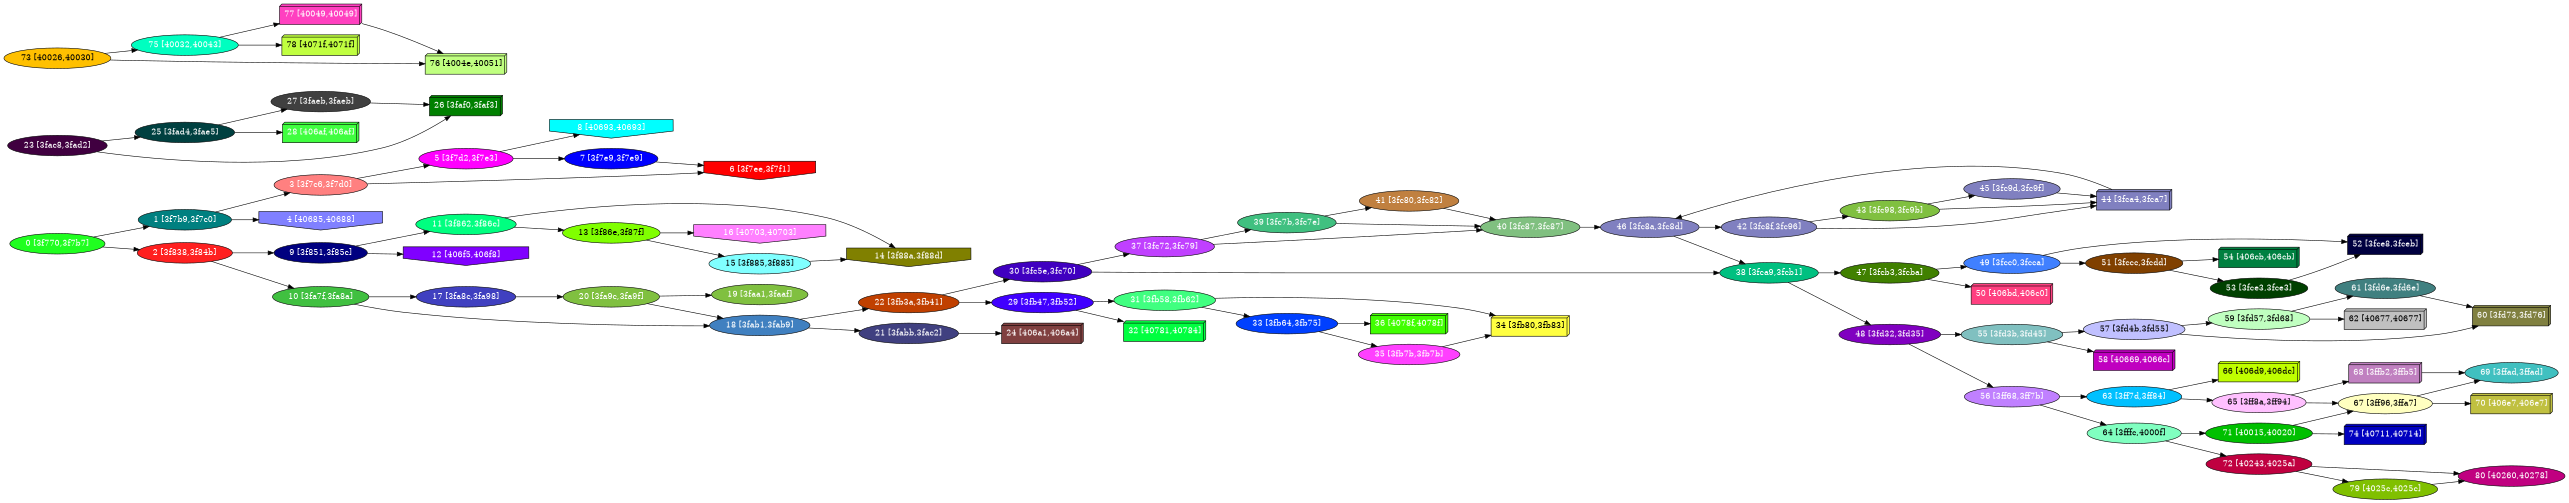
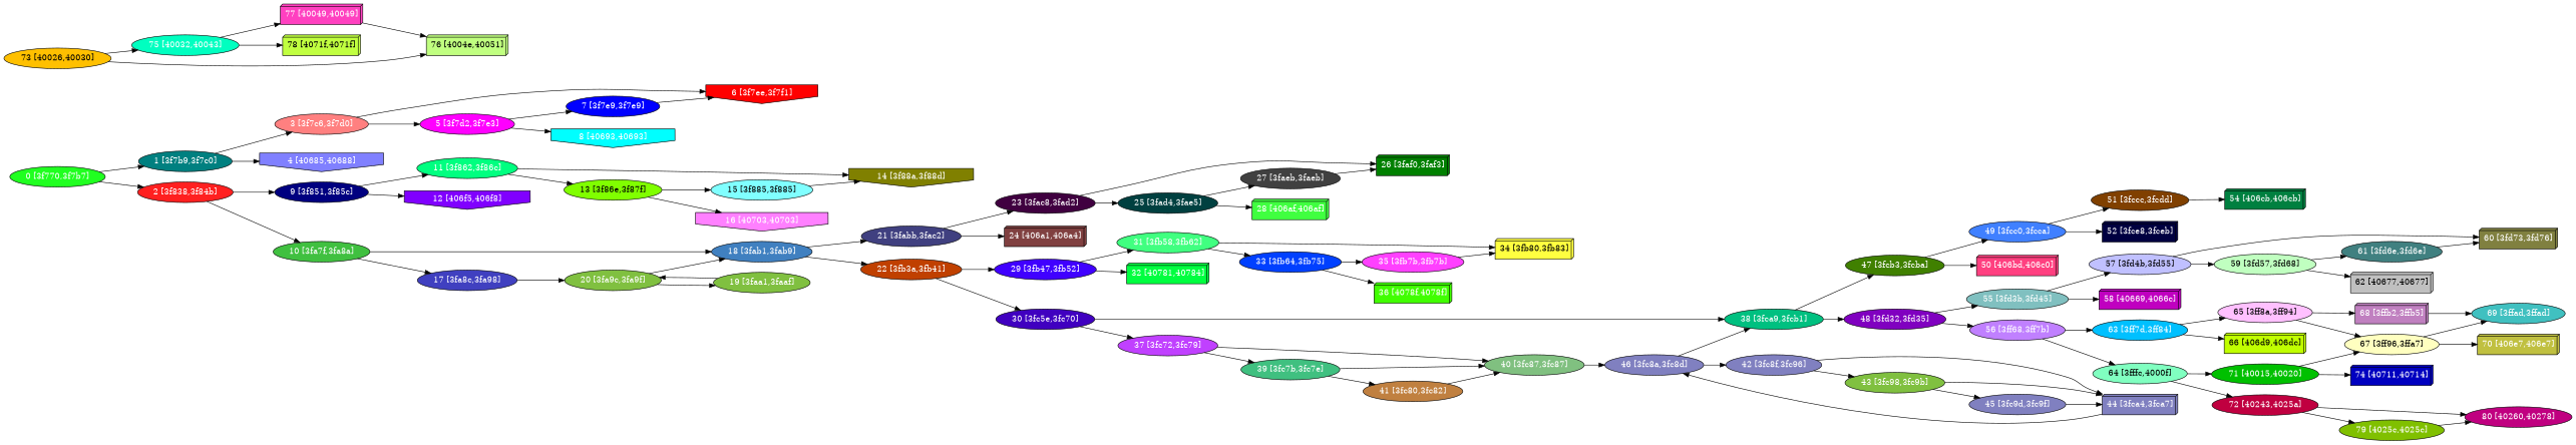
  digraph {
    rankdir=LR
    node [fillcolor="#8080C0" fontcolor="#ffffff" shape=oval style=filled]
    n1 [fillcolor="#20FF20" label="0 [3f770,3f7b7]"]
    n2 [fillcolor="#008080" label="1 [3f7b9,3f7c0]"]
    n3 [fillcolor="#FF2020" label="2 [3f838,3f84b]"]
    n4 [fillcolor="#FF8080" label="3 [3f7c6,3f7d0]"]
    n5 [fillcolor="#8080FF" label="4 [40685,40688]" shape=invhouse]
    n6 [fillcolor="#000080" label="9 [3f851,3f85c]"]
    n7 [fillcolor="#40C040" label="10 [3fa7f,3fa8a]"]
    n8 [fillcolor="#FF00FF" label="5 [3f7d2,3f7e3]"]
    n9 [fillcolor="#FF0000" label="6 [3f7ee,3f7f1]" shape=invhouse]
    n10 [fillcolor="#00FF80" label="11 [3f862,3f86c]"]
    n11 [fillcolor="#8000FF" label="12 [406f5,406f8]" shape=invhouse]
    n12 [fillcolor="#4040C0" label="17 [3fa8c,3fa98]"]
    n13 [fillcolor="#4080C0" label="18 [3fab1,3fab9]"]
    n14 [fillcolor="#0000FF" label="7 [3f7e9,3f7e9]"]
    n15 [fillcolor="#00FFFF" label="8 [40693,40693]" shape=invhouse]
    n16 [fillcolor="#80FF00" fontcolor="#000000" label="13 [3f86e,3f87f]"]
    n17 [fillcolor="#808000" label="14 [3f88a,3f88d]" shape=invhouse]
    n18 [fillcolor="#80C040" label="20 [3fa9c,3fa9f]"]
    n19 [fillcolor="#404080" label="21 [3fabb,3fac2]"]
    n20 [fillcolor="#C04000" label="22 [3fb3a,3fb41]"]
    n21 [fillcolor="#80FFFF" fontcolor="#000000" label="15 [3f885,3f885]"]
    n22 [fillcolor="#FF80FF" label="16 [40703,40703]" shape=invhouse]
    n23 [fillcolor="#80C040" label="19 [3faa1,3faaf]"]
    n24 [fillcolor="#400040" label="23 [3fac8,3fad2]"]
    n25 [fillcolor="#804040" label="24 [406a1,406a4]" shape=box3d]
    n26 [fillcolor="#4000FF" label="29 [3fb47,3fb52]"]
    n27 [fillcolor="#4000C0" label="30 [3fc5e,3fc70]"]
    n28 [fillcolor="#004040" label="25 [3fad4,3fae5]"]
    n29 [fillcolor="#008000" label="26 [3faf0,3faf3]" shape=box3d]
    n30 [fillcolor="#40FF80" label="31 [3fb58,3fb62]"]
    n31 [fillcolor="#00FF40" label="32 [40781,40784]" shape=box3d]
    n32 [fillcolor="#C040FF" label="37 [3fc72,3fc79]"]
    n33 [fillcolor="#00C080" label="38 [3fca9,3fcb1]"]
    n34 [fillcolor="#404040" label="27 [3faeb,3faeb]"]
    n35 [fillcolor="#40FF40" label="28 [406af,406af]" shape=box3d]
    n36 [fillcolor="#0040FF" label="33 [3fb64,3fb75]"]
    n37 [fillcolor="#FFFF40" fontcolor="#000000" label="34 [3fb80,3fb83]" shape=box3d]
    n38 [fillcolor="#40C080" label="39 [3fc7b,3fc7e]"]
    n39 [fillcolor="#80C080" label="40 [3fc87,3fc87]"]
    n40 [fillcolor="#408000" label="47 [3fcb3,3fcba]"]
    n41 [fillcolor="#8000C0" label="48 [3fd32,3fd35]"]
    n42 [fillcolor="#FF40FF" label="35 [3fb7b,3fb7b]"]
    n43 [fillcolor="#40FF00" label="36 [4078f,4078f]" shape=box3d]
    n44 [fillcolor="#C08040" label="41 [3fc80,3fc82]"]
    n45 [label="46 [3fc8a,3fc8d]"]
    n46 [fillcolor="#4080FF" label="49 [3fcc0,3fcca]"]
    n47 [fillcolor="#FF4080" label="50 [406bd,406c0]" shape=box3d]
    n48 [fillcolor="#80C0C0" label="55 [3fd3b,3fd45]"]
    n49 [fillcolor="#C080FF" label="56 [3ff68,3ff7b]"]
    n50 [label="42 [3fc8f,3fc96]"]
    n51 [fillcolor="#80C040" label="43 [3fc98,3fc9b]"]
    n52 [label="44 [3fca4,3fca7]" shape=box3d]
    n53 [label="45 [3fc9d,3fc9f]"]
    n54 [fillcolor="#804000" label="51 [3fccc,3fcdd]"]
    n55 [fillcolor="#000040" label="52 [3fce8,3fceb]" shape=box3d]
    n56 [fillcolor="#C0C0FF" fontcolor="#000000" label="57 [3fd4b,3fd55]"]
    n57 [fillcolor="#C000C0" label="58 [40669,4066c]" shape=box3d]
    n58 [fillcolor="#00C0FF" label="63 [3ff7d,3ff84]"]
    n59 [fillcolor="#80FFC0" fontcolor="#000000" label="64 [3fffc,4000f]"]
-   n60 [fillcolor="#004000" label="53 [3fce3,3fce3]"]
    n61 [fillcolor="#008040" label="54 [406cb,406cb]" shape=box3d]
    n62 [fillcolor="#C0FFC0" fontcolor="#000000" label="59 [3fd57,3fd68]"]
    n63 [fillcolor="#808040" label="60 [3fd73,3fd76]" shape=box3d]
    n64 [fillcolor="#FFC0FF" fontcolor="#000000" label="65 [3ff8a,3ff94]"]
    n65 [fillcolor="#C0FF00" fontcolor="#000000" label="66 [406d9,406dc]" shape=box3d]
    n66 [fillcolor="#00C000" label="71 [40015,40020]"]
    n67 [fillcolor="#C00040" label="72 [40243,4025a]"]
    n68 [fillcolor="#408080" label="61 [3fd6e,3fd6e]"]
    n69 [fillcolor="#C0C0C0" fontcolor="#000000" label="62 [40677,40677]" shape=box3d]
    n70 [fillcolor="#FFFFC0" fontcolor="#000000" label="67 [3ff96,3ffa7]"]
    n71 [fillcolor="#C080C0" label="68 [3ffb2,3ffb5]" shape=box3d]
    n72 [fillcolor="#0000C0" label="74 [40711,40714]" shape=box3d]
    n73 [fillcolor="#80C000" label="79 [4025c,4025c]"]
    n74 [fillcolor="#C00080" label="80 [40260,40278]"]
    n75 [fillcolor="#40C0C0" label="69 [3ffad,3ffad]"]
    n76 [fillcolor="#C0C040" label="70 [406e7,406e7]" shape=box3d]
    n77 [fillcolor="#FFC000" fontcolor="#000000" label="73 [40026,40030]"]
    n78 [fillcolor="#00FFC0" label="75 [40032,40043]"]
    n79 [fillcolor="#C0FF80" fontcolor="#000000" label="76 [4004e,40051]" shape=box3d]
    n80 [fillcolor="#FF40C0" label="77 [40049,40049]" shape=box3d]
    n81 [fillcolor="#C0FF40" fontcolor="#000000" label="78 [4071f,4071f]" shape=box3d]
    n1 -> n2
    n1 -> n3
    n2 -> n4
    n2 -> n5
    n3 -> n6
    n3 -> n7
    n4 -> n8
    n4 -> n9
    n6 -> n10
    n6 -> n11
    n7 -> n12
    n7 -> n13
    n8 -> n14
    n8 -> n15
    n10 -> n16
    n10 -> n17
    n12 -> n18
    n13 -> n19
    n13 -> n20
    n14 -> n9
    n16 -> n21
    n16 -> n22
    n18 -> n13
    n18 -> n23
+   n19 -> n24
    n19 -> n25
    n20 -> n26
    n20 -> n27
    n21 -> n17
+   n23 -> n18
    n24 -> n28
    n24 -> n29
    n26 -> n30
    n26 -> n31
    n27 -> n32
    n27 -> n33
    n28 -> n34
    n28 -> n35
    n30 -> n36
    n30 -> n37
    n32 -> n38
    n32 -> n39
    n33 -> n40
    n33 -> n41
    n34 -> n29
    n36 -> n42
    n36 -> n43
    n38 -> n39
    n38 -> n44
    n39 -> n45
    n40 -> n46
    n40 -> n47
    n41 -> n48
    n41 -> n49
    n42 -> n37
    n44 -> n39
    n45 -> n33
    n45 -> n50
    n46 -> n54
    n46 -> n55
    n48 -> n56
    n48 -> n57
    n49 -> n58
    n49 -> n59
    n50 -> n51
    n50 -> n52
    n51 -> n52
    n51 -> n53
    n52 -> n45
    n53 -> n52
-   n54 -> n60
    n54 -> n61
    n56 -> n62
    n56 -> n63
    n58 -> n64
    n58 -> n65
    n59 -> n66
    n59 -> n67
-   n60 -> n55
    n62 -> n68
    n62 -> n69
    n64 -> n70
    n64 -> n71
    n66 -> n70
    n66 -> n72
    n67 -> n73
    n67 -> n74
    n68 -> n63
    n70 -> n75
    n70 -> n76
    n71 -> n75
    n73 -> n74
    n77 -> n78
    n77 -> n79
    n78 -> n80
    n78 -> n81
    n80 -> n79
  }
